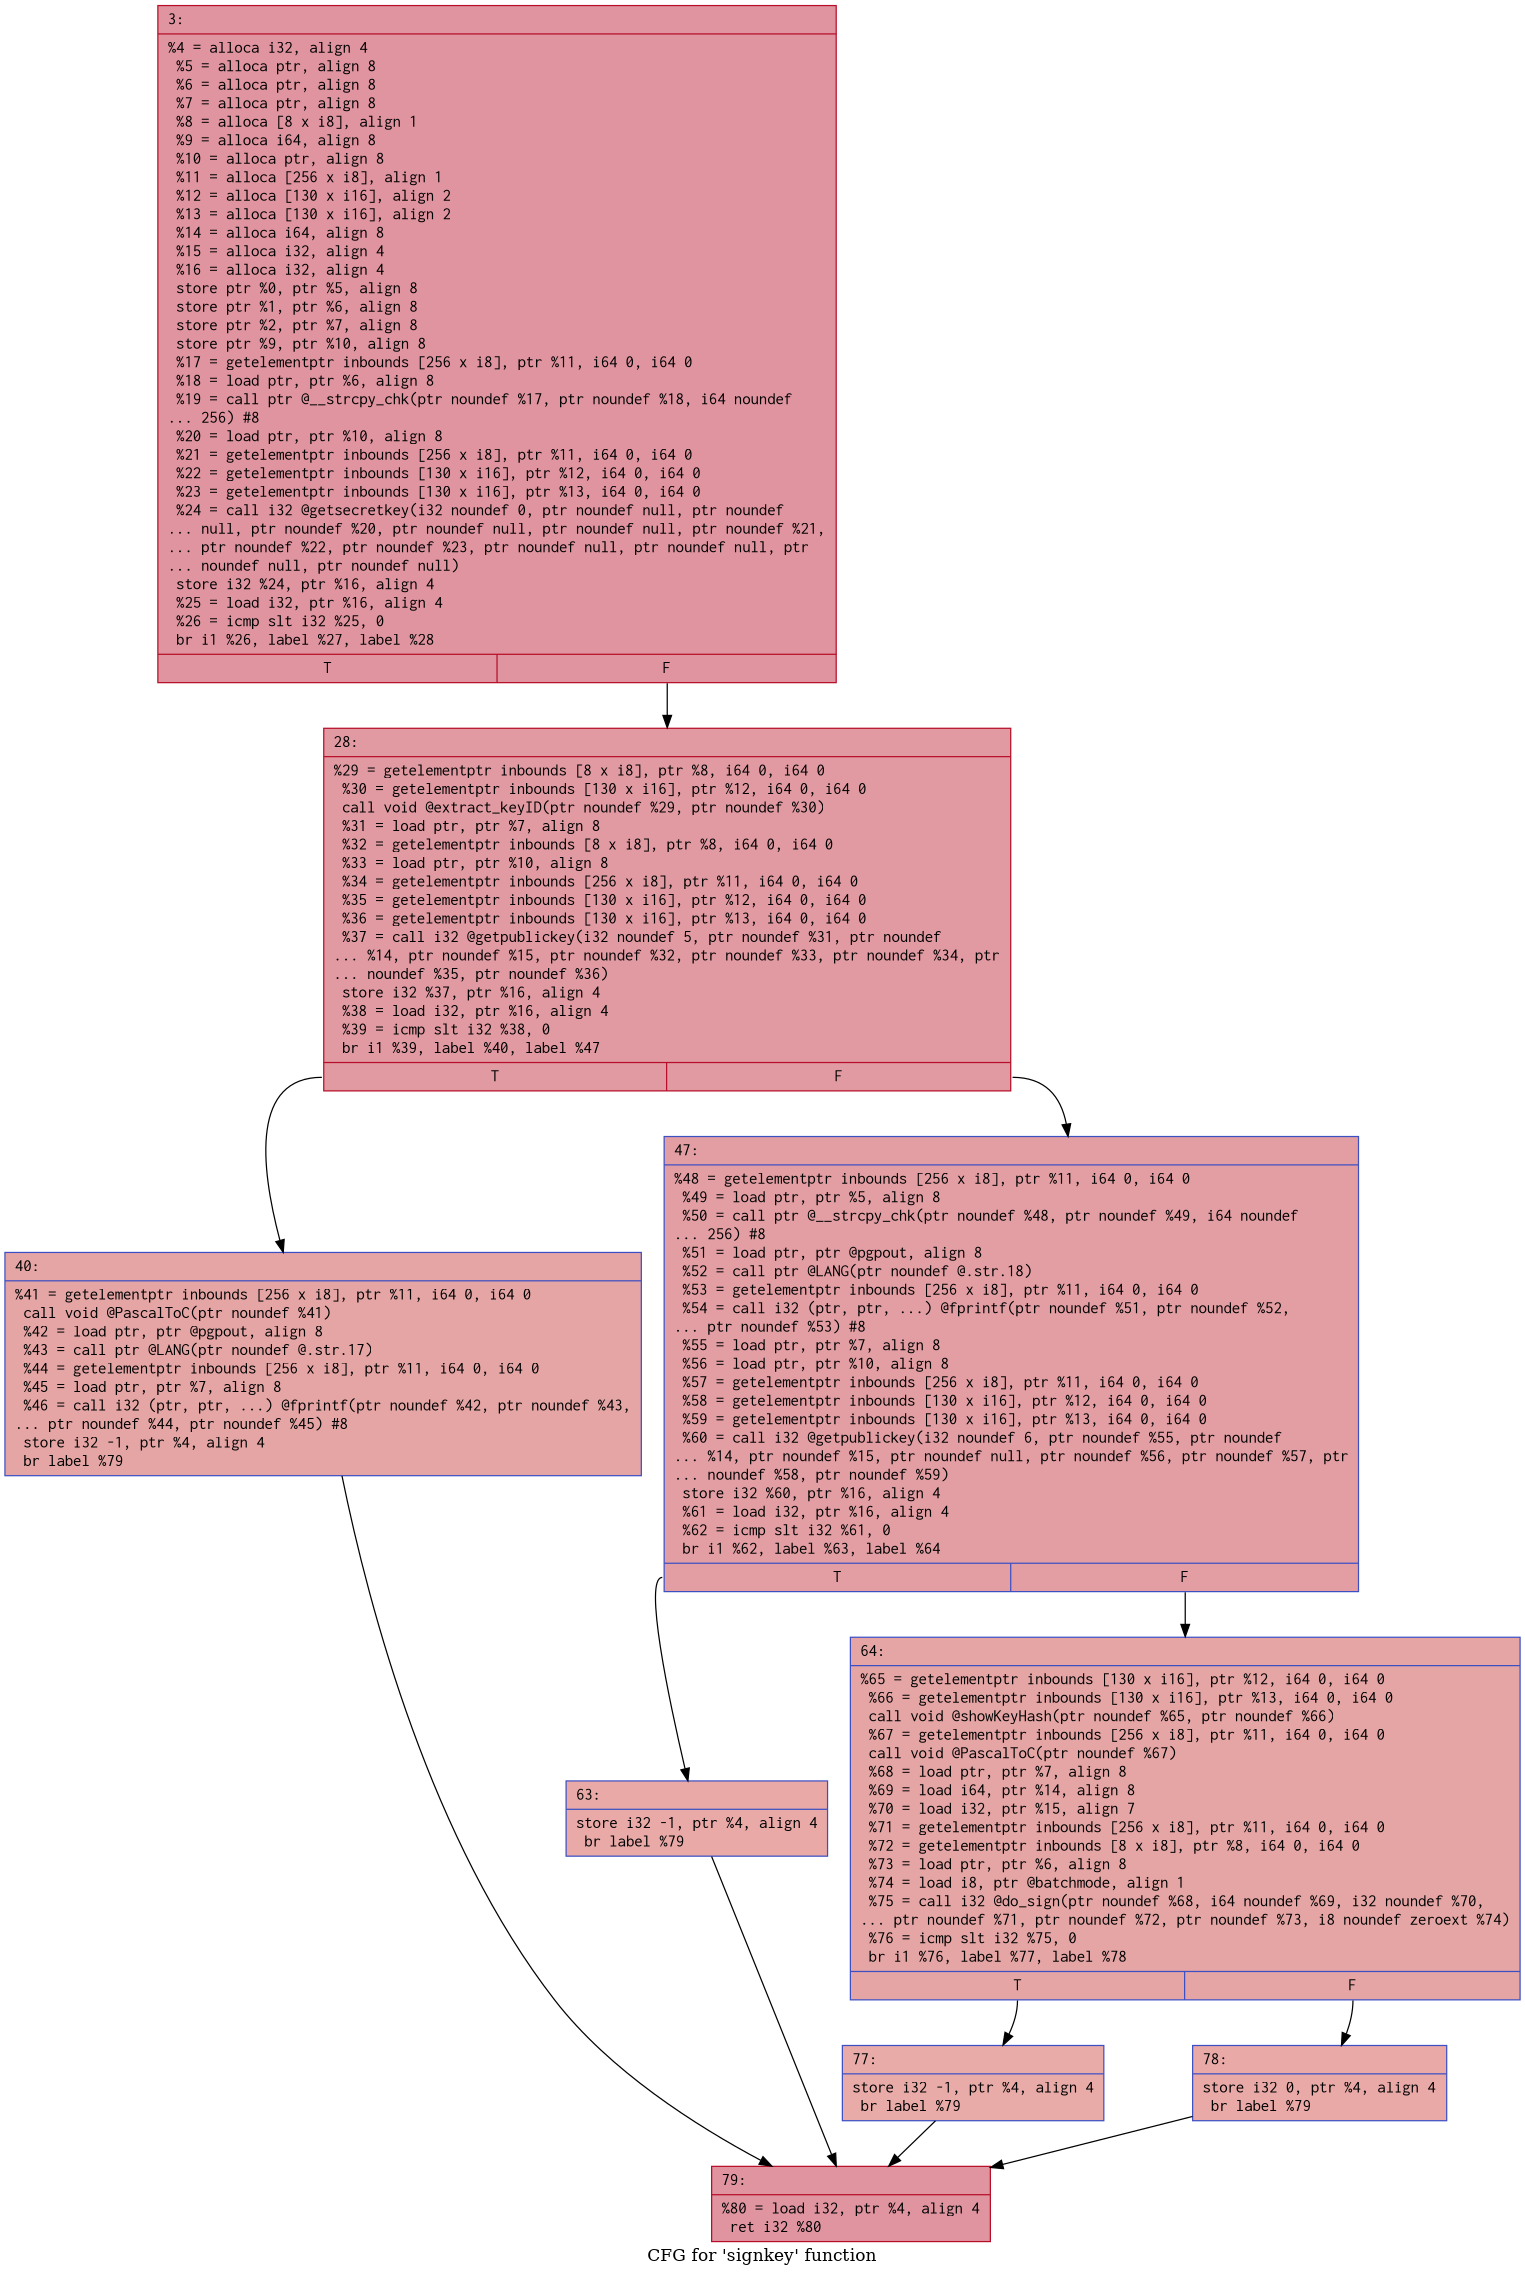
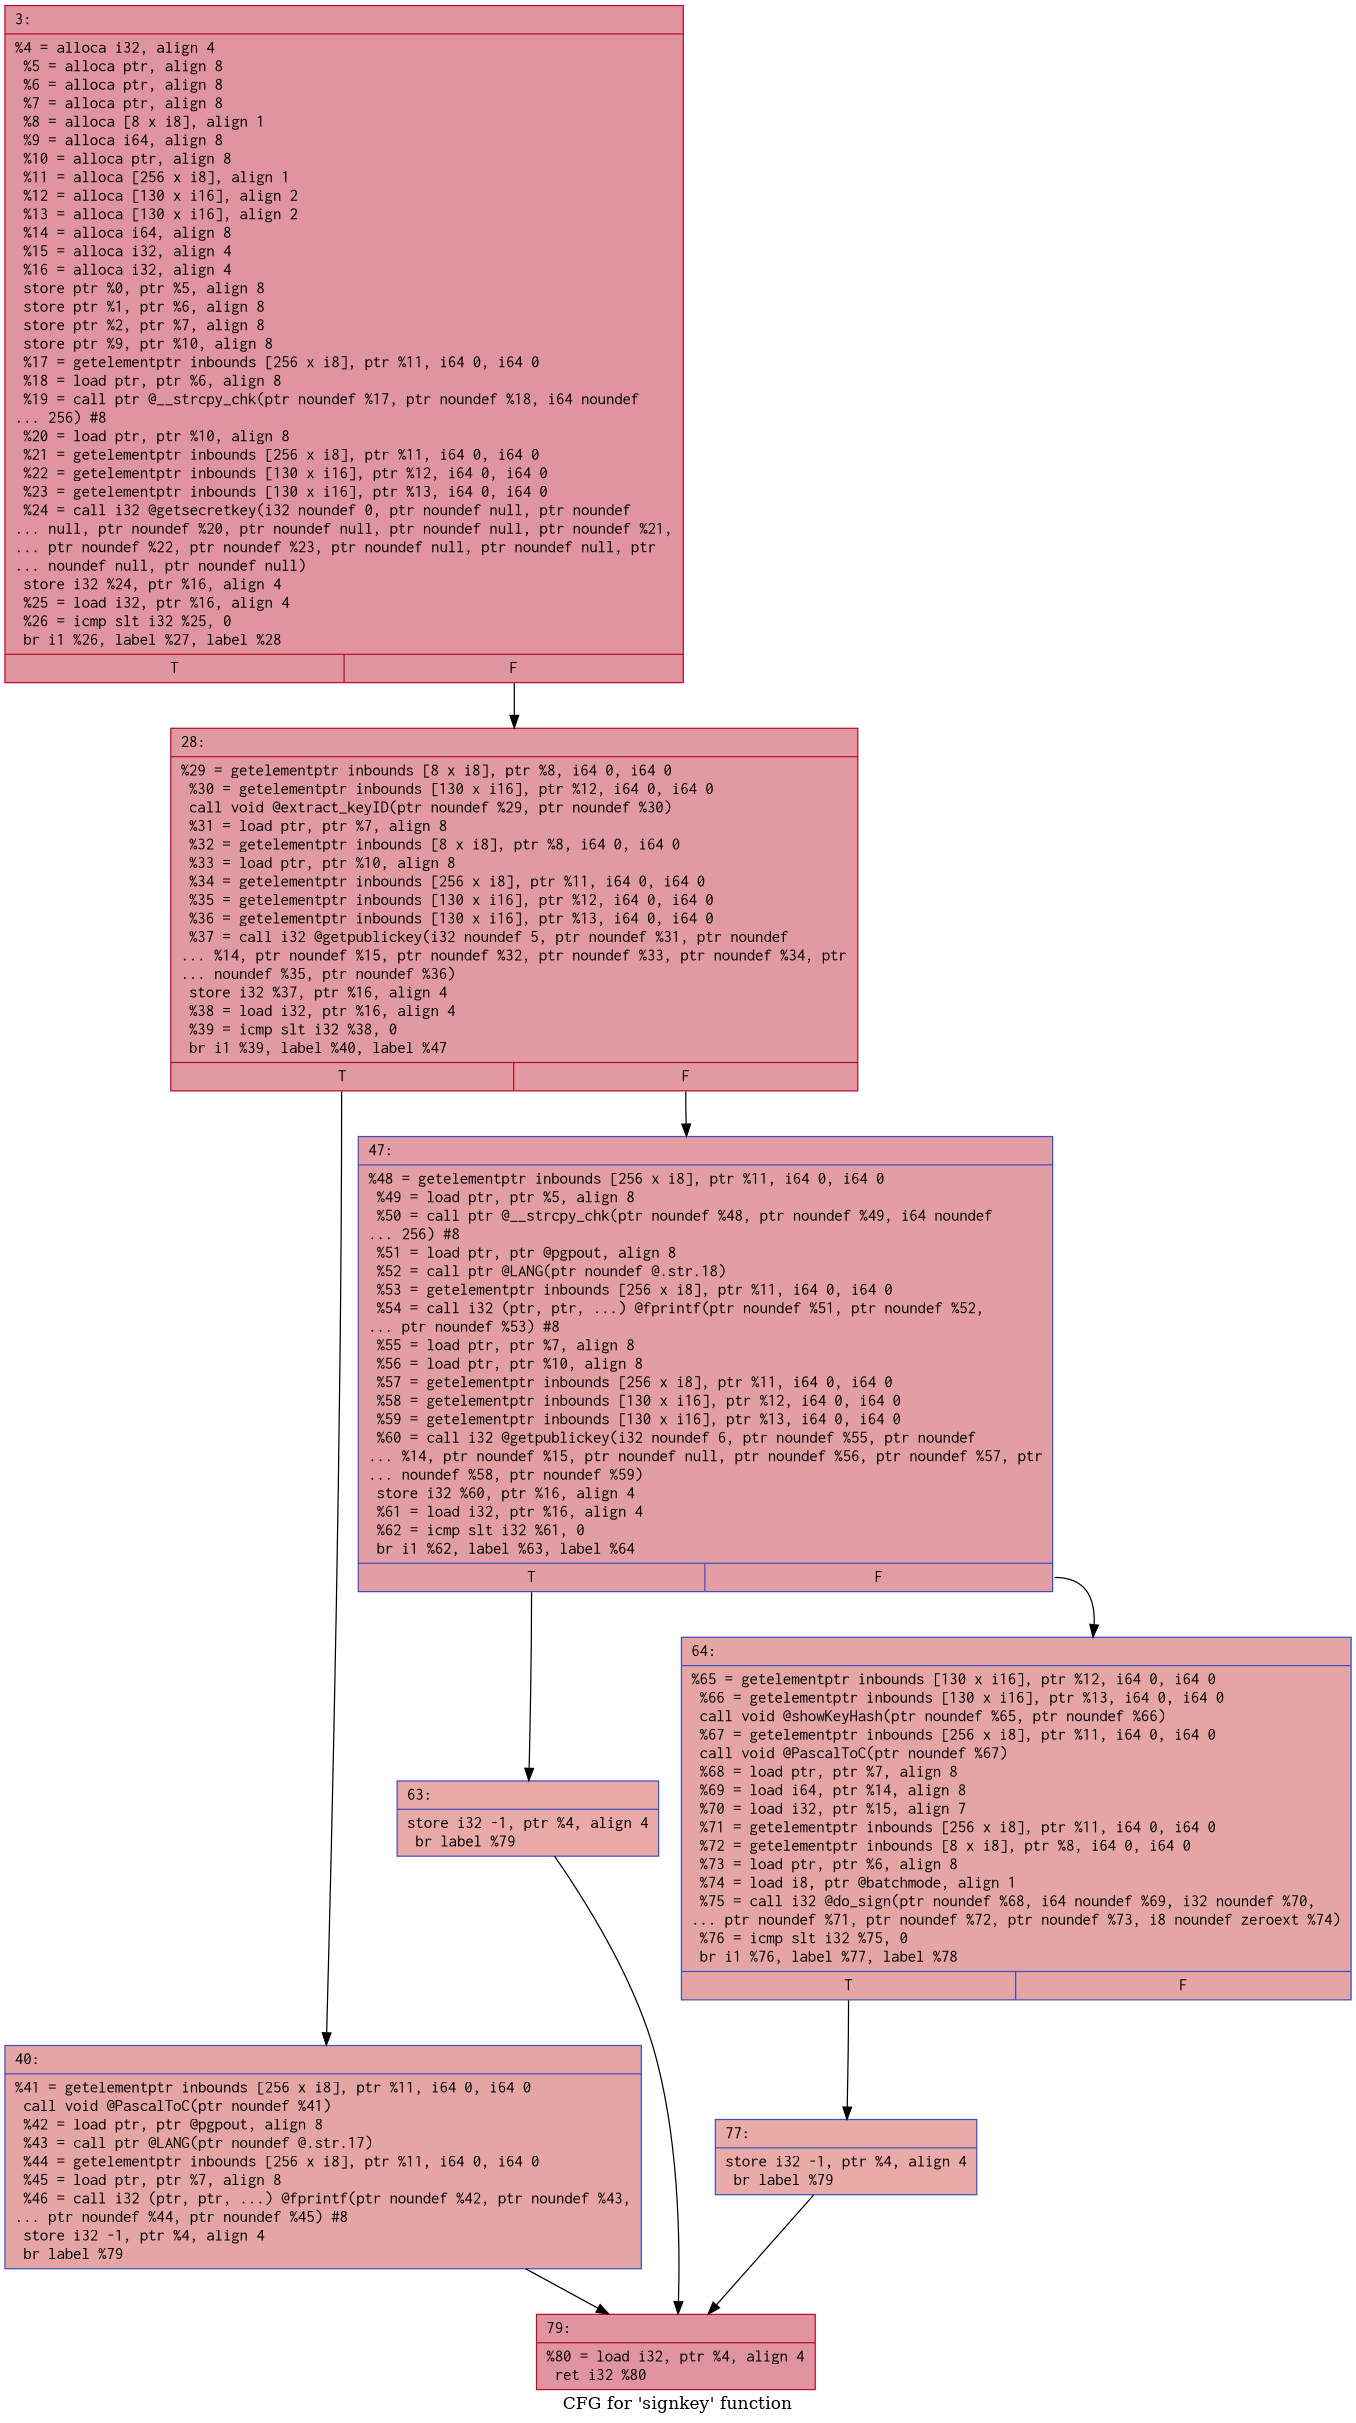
  digraph {
    label="CFG for 'signkey' function"
    node [color="#3d50c3ff" fillcolor="#b70d2870" fontname=Courier shape=record style=filled]
    n1 [color="#b70d28ff" label="{3:\l|  %4 = alloca i32, align 4\l  %5 = alloca ptr, align 8\l  %6 = alloca ptr, align 8\l  %7 = alloca ptr, align 8\l  %8 = alloca [8 x i8], align 1\l  %9 = alloca i64, align 8\l  %10 = alloca ptr, align 8\l  %11 = alloca [256 x i8], align 1\l  %12 = alloca [130 x i16], align 2\l  %13 = alloca [130 x i16], align 2\l  %14 = alloca i64, align 8\l  %15 = alloca i32, align 4\l  %16 = alloca i32, align 4\l  store ptr %0, ptr %5, align 8\l  store ptr %1, ptr %6, align 8\l  store ptr %2, ptr %7, align 8\l  store ptr %9, ptr %10, align 8\l  %17 = getelementptr inbounds [256 x i8], ptr %11, i64 0, i64 0\l  %18 = load ptr, ptr %6, align 8\l  %19 = call ptr @__strcpy_chk(ptr noundef %17, ptr noundef %18, i64 noundef\l... 256) #8\l  %20 = load ptr, ptr %10, align 8\l  %21 = getelementptr inbounds [256 x i8], ptr %11, i64 0, i64 0\l  %22 = getelementptr inbounds [130 x i16], ptr %12, i64 0, i64 0\l  %23 = getelementptr inbounds [130 x i16], ptr %13, i64 0, i64 0\l  %24 = call i32 @getsecretkey(i32 noundef 0, ptr noundef null, ptr noundef\l... null, ptr noundef %20, ptr noundef null, ptr noundef null, ptr noundef %21,\l... ptr noundef %22, ptr noundef %23, ptr noundef null, ptr noundef null, ptr\l... noundef null, ptr noundef null)\l  store i32 %24, ptr %16, align 4\l  %25 = load i32, ptr %16, align 4\l  %26 = icmp slt i32 %25, 0\l  br i1 %26, label %27, label %28\l|{<s0>T|<s1>F}}"]
    n2 [color="#b70d28ff" fillcolor="#bb1b2c70" label="{28:\l|  %29 = getelementptr inbounds [8 x i8], ptr %8, i64 0, i64 0\l  %30 = getelementptr inbounds [130 x i16], ptr %12, i64 0, i64 0\l  call void @extract_keyID(ptr noundef %29, ptr noundef %30)\l  %31 = load ptr, ptr %7, align 8\l  %32 = getelementptr inbounds [8 x i8], ptr %8, i64 0, i64 0\l  %33 = load ptr, ptr %10, align 8\l  %34 = getelementptr inbounds [256 x i8], ptr %11, i64 0, i64 0\l  %35 = getelementptr inbounds [130 x i16], ptr %12, i64 0, i64 0\l  %36 = getelementptr inbounds [130 x i16], ptr %13, i64 0, i64 0\l  %37 = call i32 @getpublickey(i32 noundef 5, ptr noundef %31, ptr noundef\l... %14, ptr noundef %15, ptr noundef %32, ptr noundef %33, ptr noundef %34, ptr\l... noundef %35, ptr noundef %36)\l  store i32 %37, ptr %16, align 4\l  %38 = load i32, ptr %16, align 4\l  %39 = icmp slt i32 %38, 0\l  br i1 %39, label %40, label %47\l|{<s0>T|<s1>F}}"]
    n3 [fillcolor="#c5333470" label="{40:\l|  %41 = getelementptr inbounds [256 x i8], ptr %11, i64 0, i64 0\l  call void @PascalToC(ptr noundef %41)\l  %42 = load ptr, ptr @pgpout, align 8\l  %43 = call ptr @LANG(ptr noundef @.str.17)\l  %44 = getelementptr inbounds [256 x i8], ptr %11, i64 0, i64 0\l  %45 = load ptr, ptr %7, align 8\l  %46 = call i32 (ptr, ptr, ...) @fprintf(ptr noundef %42, ptr noundef %43,\l... ptr noundef %44, ptr noundef %45) #8\l  store i32 -1, ptr %4, align 4\l  br label %79\l}"]
    n4 [fillcolor="#be242e70" label="{47:\l|  %48 = getelementptr inbounds [256 x i8], ptr %11, i64 0, i64 0\l  %49 = load ptr, ptr %5, align 8\l  %50 = call ptr @__strcpy_chk(ptr noundef %48, ptr noundef %49, i64 noundef\l... 256) #8\l  %51 = load ptr, ptr @pgpout, align 8\l  %52 = call ptr @LANG(ptr noundef @.str.18)\l  %53 = getelementptr inbounds [256 x i8], ptr %11, i64 0, i64 0\l  %54 = call i32 (ptr, ptr, ...) @fprintf(ptr noundef %51, ptr noundef %52,\l... ptr noundef %53) #8\l  %55 = load ptr, ptr %7, align 8\l  %56 = load ptr, ptr %10, align 8\l  %57 = getelementptr inbounds [256 x i8], ptr %11, i64 0, i64 0\l  %58 = getelementptr inbounds [130 x i16], ptr %12, i64 0, i64 0\l  %59 = getelementptr inbounds [130 x i16], ptr %13, i64 0, i64 0\l  %60 = call i32 @getpublickey(i32 noundef 6, ptr noundef %55, ptr noundef\l... %14, ptr noundef %15, ptr noundef null, ptr noundef %56, ptr noundef %57, ptr\l... noundef %58, ptr noundef %59)\l  store i32 %60, ptr %16, align 4\l  %61 = load i32, ptr %16, align 4\l  %62 = icmp slt i32 %61, 0\l  br i1 %62, label %63, label %64\l|{<s0>T|<s1>F}}"]
    n5 [color="#b70d28ff" label="{79:\l|  %80 = load i32, ptr %4, align 4\l  ret i32 %80\l}"]
    n6 [fillcolor="#ca3b3770" label="{63:\l|  store i32 -1, ptr %4, align 4\l  br label %79\l}"]
    n7 [fillcolor="#c5333470" label="{64:\l|  %65 = getelementptr inbounds [130 x i16], ptr %12, i64 0, i64 0\l  %66 = getelementptr inbounds [130 x i16], ptr %13, i64 0, i64 0\l  call void @showKeyHash(ptr noundef %65, ptr noundef %66)\l  %67 = getelementptr inbounds [256 x i8], ptr %11, i64 0, i64 0\l  call void @PascalToC(ptr noundef %67)\l  %68 = load ptr, ptr %7, align 8\l  %69 = load i64, ptr %14, align 8\l  %70 = load i32, ptr %15, align 7\l  %71 = getelementptr inbounds [256 x i8], ptr %11, i64 0, i64 0\l  %72 = getelementptr inbounds [8 x i8], ptr %8, i64 0, i64 0\l  %73 = load ptr, ptr %6, align 8\l  %74 = load i8, ptr @batchmode, align 1\l  %75 = call i32 @do_sign(ptr noundef %68, i64 noundef %69, i32 noundef %70,\l... ptr noundef %71, ptr noundef %72, ptr noundef %73, i8 noundef zeroext %74)\l  %76 = icmp slt i32 %75, 0\l  br i1 %76, label %77, label %78\l|{<s0>T|<s1>F}}"]
    n8 [fillcolor="#cc403a70" label="{77:\l|  store i32 -1, ptr %4, align 4\l  br label %79\l}"]
-   n9 [fillcolor="#ca3b3770" label="{78:\l|  store i32 0, ptr %4, align 4\l  br label %79\l}"]
    n1 -> n2 [tailport=s1]
    n2 -> n3 [tailport=s0]
    n2 -> n4 [tailport=s1]
    n3 -> n5
    n4 -> n6 [tailport=s0]
    n4 -> n7 [tailport=s1]
    n6 -> n5
    n7 -> n8 [tailport=s0]
-   n7 -> n9 [tailport=s1]
    n8 -> n5
-   n9 -> n5
  }
